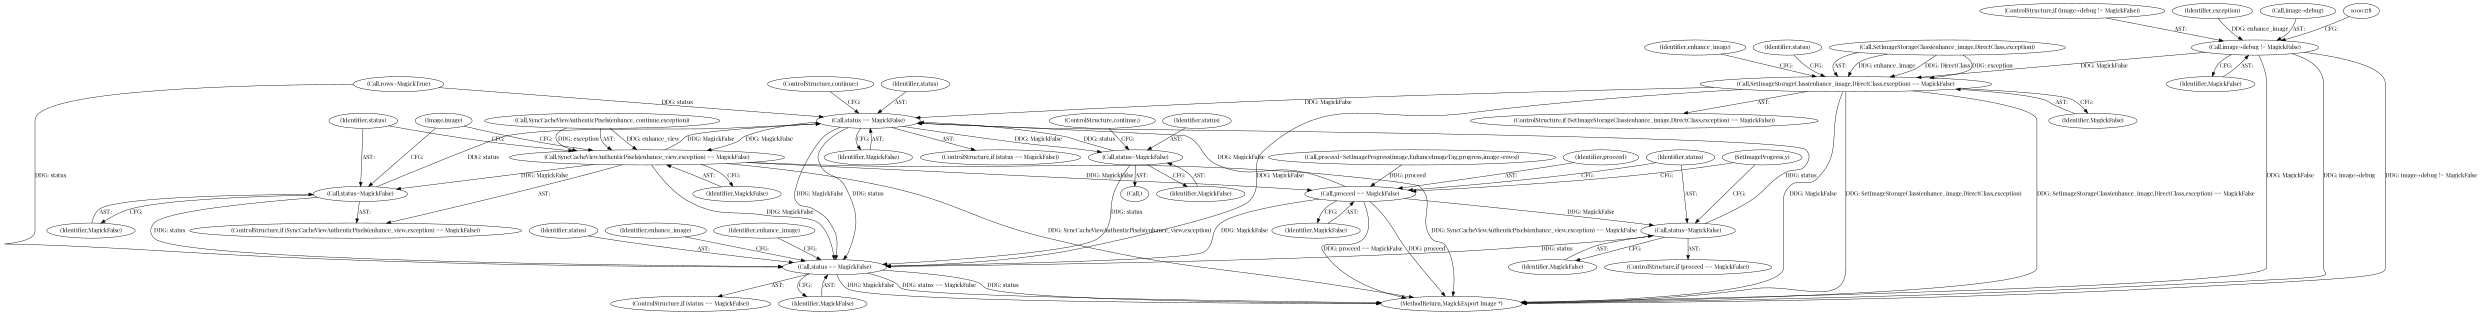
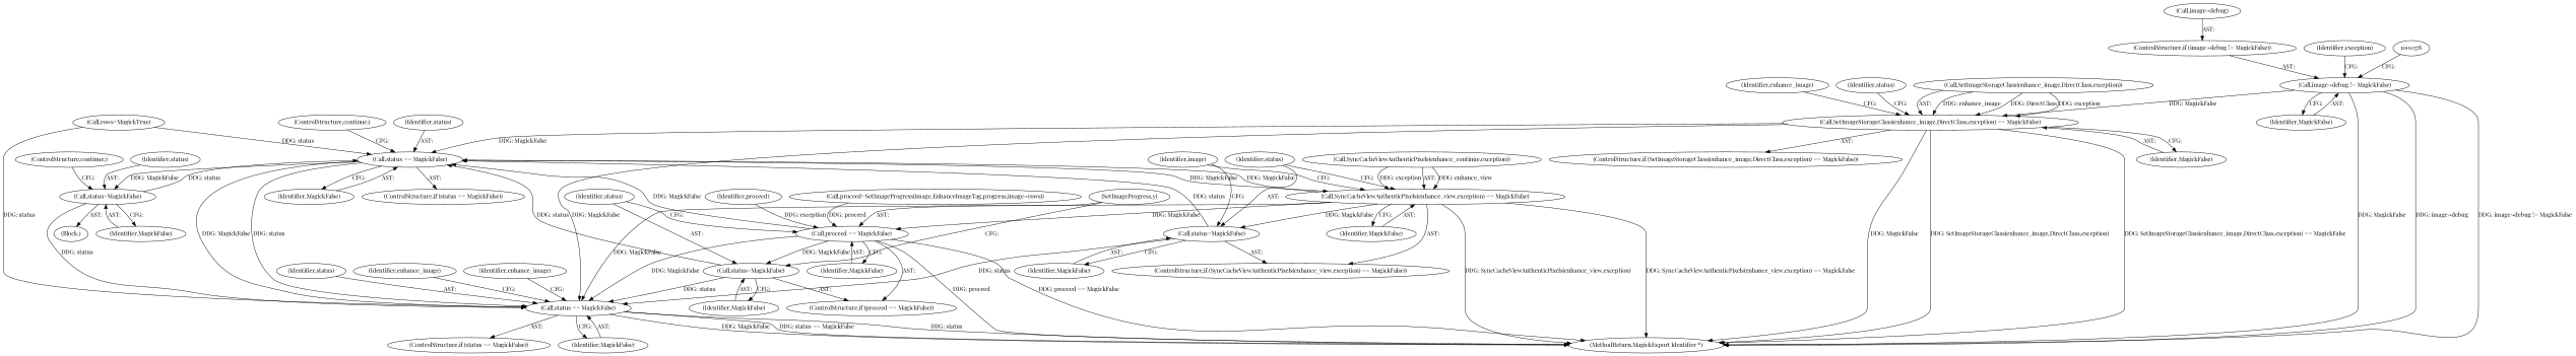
  digraph {
    fontname="Playfair Display"
    node [fontname="Playfair Display"]
    edge [fontname="Playfair Display"]
    n1 [label="(Call,image->debug != MagickFalse)"]
    n2 [label="(Call,SetImageStorageClass(enhance_image,DirectClass,exception) == MagickFalse)"]
    n3 [label="(Identifier,MagickFalse)"]
-   n4 [label="(MethodReturn,MagickExport Image *)"]
+   n4 [label="(MethodReturn,MagickExport Identifier *)"]
    n5 [label="(Call,status == MagickFalse)"]
    n6 [label="(Call,status == MagickFalse)"]
    n7 [label="(Identifier,MagickFalse)"]
    n8 [label="(ControlStructure,if (SetImageStorageClass(enhance_image,DirectClass,exception) == MagickFalse))"]
    n9 [label="(ControlStructure,if (image->debug != MagickFalse))"]
    n10 [label="(Call,status=MagickFalse)"]
    n11 [label="(Call,SyncCacheViewAuthenticPixels(enhance_view,exception) == MagickFalse)"]
    n12 [label="(Identifier,MagickFalse)"]
    n13 [label="(ControlStructure,if (status == MagickFalse))"]
    n14 [label="(ControlStructure,if (status == MagickFalse))"]
    n15 [label="(Identifier,MagickFalse)"]
-   n16 [label="(Call,)"]
+   n16 [label="(Block,)"]
    n17 [label="(Identifier,MagickFalse)"]
    n18 [label="(Call,status=MagickFalse)"]
    n19 [label="(Call,proceed == MagickFalse)"]
    n20 [label="(Identifier,MagickFalse)"]
    n21 [label="(ControlStructure,if (SyncCacheViewAuthenticPixels(enhance_view,exception) == MagickFalse))"]
    n22 [label="(Identifier,MagickFalse)"]
    n23 [label="(Call,status=MagickFalse)"]
    n24 [label="(ControlStructure,if (proceed == MagickFalse))"]
    n25 [label="(Identifier,MagickFalse)"]
    n26 [label="(Identifier,MagickFalse)"]
    n27 [label="(Identifier,status)"]
    n28 [label="(Identifier,status)"]
    n29 [label="(Call,proceed=SetImageProgress(image,EnhanceImageTag,progress,image->rows))"]
    n30 [label="(Call,SetImageStorageClass(enhance_image,DirectClass,exception))"]
    n31 [label="(ControlStructure,continue;)"]
    n32 [label="(Identifier,status)"]
    n33 [label="(Identifier,status)"]
    n34 [label="(ControlStructure,continue;)"]
    n35 [label="(Identifier,status)"]
    n36 [label="(Identifier,enhance_image)"]
    n37 [label="(Identifier,enhance_image)"]
    n38 [label="(Identifier,enhance_image)"]
    n39 [label="(Call,rows=MagickTrue)"]
    n40 [label="(Identifier,exception)"]
    n41 [label="(Identifier,proceed)"]
-   n42 [label="(Image,image)"]
+   n42 [label="(Identifier,image)"]
    n43 [label="(Identifier,status)"]
    n44 [label="(SetImageProgress,y)"]
    n45 [label="(Call,image->debug)"]
    n46 [label="(Call,SyncCacheViewAuthenticPixels(enhance_continue,exception))"]
    1000378
    n1 -> n2 [label="DDG: MagickFalse"]
    n1 -> n3 [label="CFG: "]
    n1 -> n4 [label="DDG: MagickFalse"]
    n1 -> n4 [label="DDG: image->debug"]
    n1 -> n4 [label="DDG: image->debug != MagickFalse"]
    n2 -> n4 [label="DDG: MagickFalse"]
    n2 -> n4 [label="DDG: SetImageStorageClass(enhance_image,DirectClass,exception)"]
    n2 -> n4 [label="DDG: SetImageStorageClass(enhance_image,DirectClass,exception) == MagickFalse"]
    n2 -> n5 [label="DDG: MagickFalse"]
    n2 -> n6 [label="DDG: MagickFalse"]
    n2 -> n7 [label="CFG: "]
    n2 -> n8 [label="AST: "]
    n3 -> n1 [label="AST: "]
    n5 -> n6 [label="DDG: status"]
    n5 -> n6 [label="DDG: MagickFalse"]
    n5 -> n10 [label="DDG: MagickFalse"]
    n5 -> n11 [label="DDG: MagickFalse"]
    n5 -> n12 [label="CFG: "]
    n5 -> n13 [label="AST: "]
    n6 -> n4 [label="DDG: status"]
    n6 -> n4 [label="DDG: MagickFalse"]
    n6 -> n4 [label="DDG: status == MagickFalse"]
    n6 -> n14 [label="AST: "]
    n6 -> n15 [label="CFG: "]
    n7 -> n2 [label="AST: "]
    n9 -> n1 [label="AST: "]
    n10 -> n5 [label="DDG: status"]
    n10 -> n6 [label="DDG: status"]
    n10 -> n16 [label="AST: "]
    n10 -> n17 [label="CFG: "]
    n11 -> n4 [label="DDG: SyncCacheViewAuthenticPixels(enhance_view,exception)"]
    n11 -> n4 [label="DDG: SyncCacheViewAuthenticPixels(enhance_view,exception) == MagickFalse"]
    n11 -> n5 [label="DDG: MagickFalse"]
    n11 -> n6 [label="DDG: MagickFalse"]
    n11 -> n18 [label="DDG: MagickFalse"]
    n11 -> n19 [label="DDG: MagickFalse"]
    n11 -> n20 [label="CFG: "]
    n11 -> n21 [label="AST: "]
    n12 -> n5 [label="AST: "]
    n15 -> n6 [label="AST: "]
    n17 -> n10 [label="AST: "]
    n18 -> n5 [label="DDG: status"]
    n18 -> n6 [label="DDG: status"]
    n18 -> n21 [label="AST: "]
    n18 -> n22 [label="CFG: "]
    n19 -> n4 [label="DDG: proceed"]
    n19 -> n4 [label="DDG: proceed == MagickFalse"]
    n19 -> n5 [label="DDG: MagickFalse"]
    n19 -> n6 [label="DDG: MagickFalse"]
    n19 -> n23 [label="DDG: MagickFalse"]
+   n19 -> n24 [label="AST: "]
    n19 -> n25 [label="CFG: "]
    n20 -> n11 [label="AST: "]
    n22 -> n18 [label="AST: "]
    n23 -> n5 [label="DDG: status"]
    n23 -> n6 [label="DDG: status"]
    n23 -> n24 [label="AST: "]
    n23 -> n26 [label="CFG: "]
    n25 -> n19 [label="AST: "]
    n26 -> n23 [label="AST: "]
    n27 -> n2 [label="CFG: "]
    n28 -> n6 [label="AST: "]
    n29 -> n19 [label="DDG: proceed"]
    n30 -> n2 [label="AST: "]
    n30 -> n2 [label="DDG: enhance_image"]
    n30 -> n2 [label="DDG: DirectClass"]
    n30 -> n2 [label="DDG: exception"]
    n31 -> n5 [label="CFG: "]
    n32 -> n11 [label="CFG: "]
    n32 -> n18 [label="AST: "]
    n33 -> n10 [label="AST: "]
    n34 -> n10 [label="CFG: "]
    n35 -> n5 [label="AST: "]
    n36 -> n6 [label="CFG: "]
    n37 -> n2 [label="CFG: "]
    n38 -> n6 [label="CFG: "]
    n39 -> n5 [label="DDG: status"]
    n39 -> n6 [label="DDG: status"]
-   n40 -> n1 [label="DDG: enhance_image"]
-   n41 -> n19 [label="AST: "]
+   n40 -> n1 [label="CFG: "]
+   n41 -> n19 [label="DDG: exception"]
    n42 -> n11 [label="CFG: "]
    n42 -> n18 [label="CFG: "]
    n43 -> n19 [label="CFG: "]
    n43 -> n23 [label="AST: "]
-   n44 -> n19 [label="CFG: "]
+   n44 -> n19 [label="AST: "]
    n44 -> n23 [label="CFG: "]
-   n45 -> n1 [label="AST: "]
+   n45 -> n9 [label="AST: "]
    n46 -> n11 [label="AST: "]
    n46 -> n11 [label="DDG: enhance_view"]
    n46 -> n11 [label="DDG: exception"]
    1000378 -> n1 [label="CFG: "]
  }
